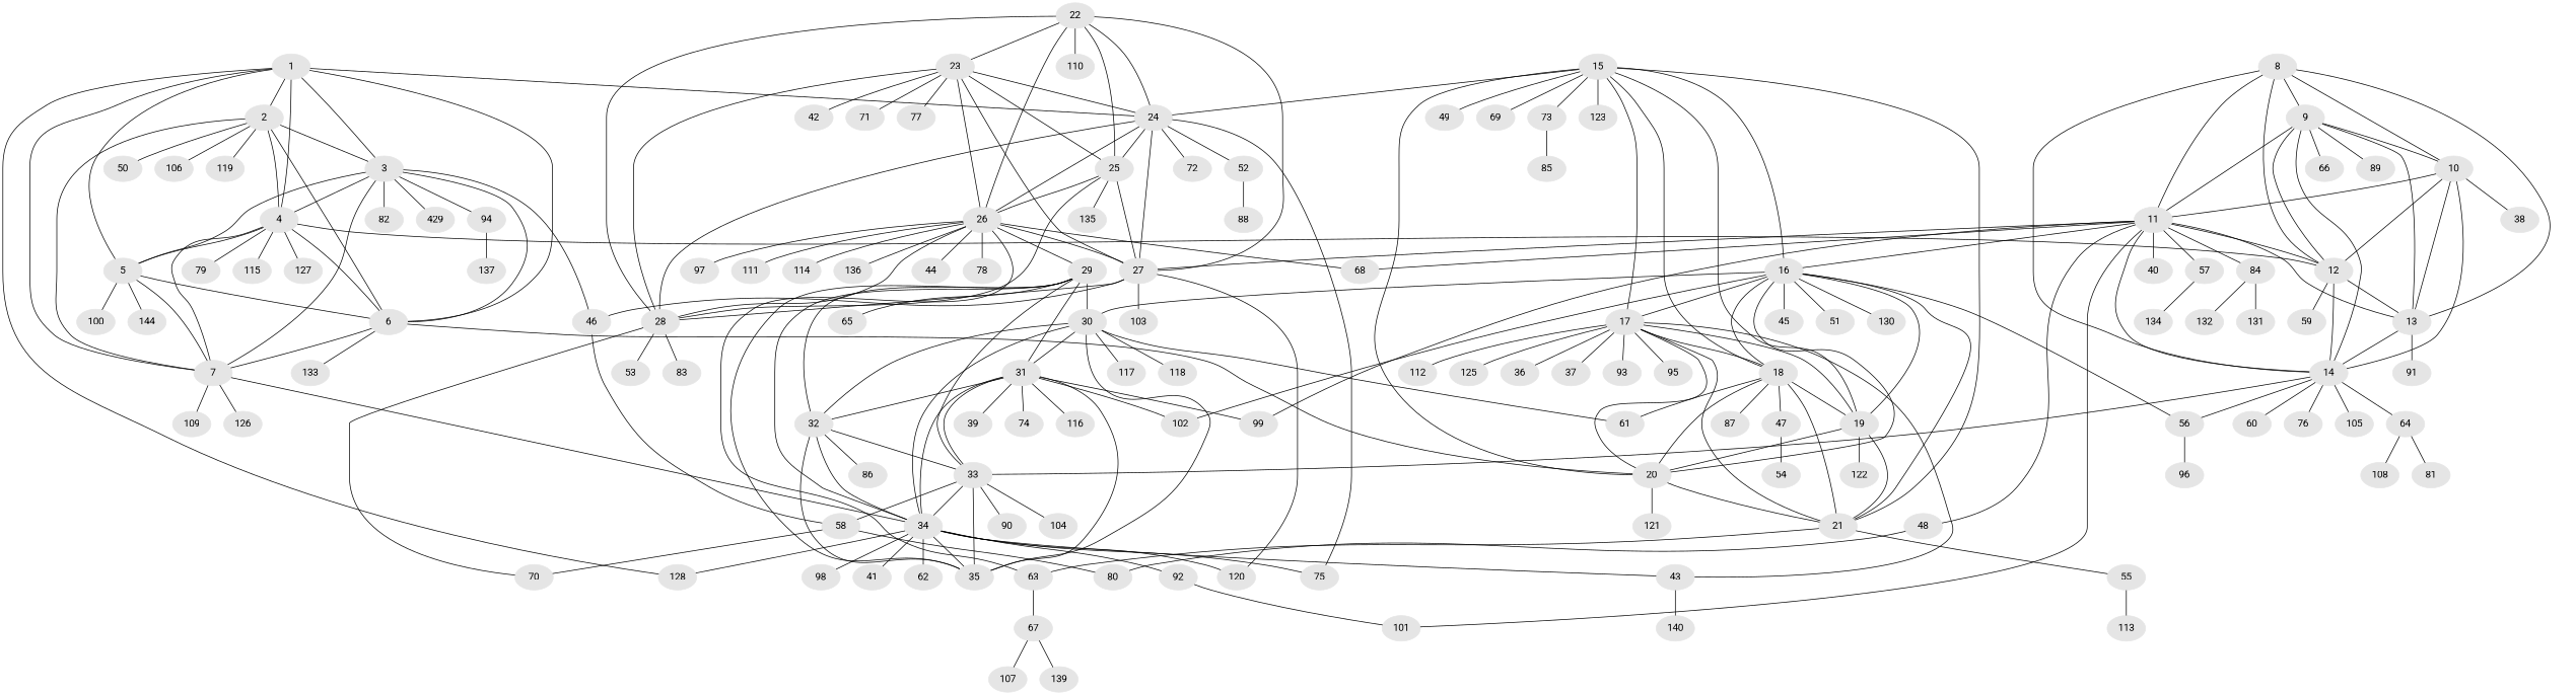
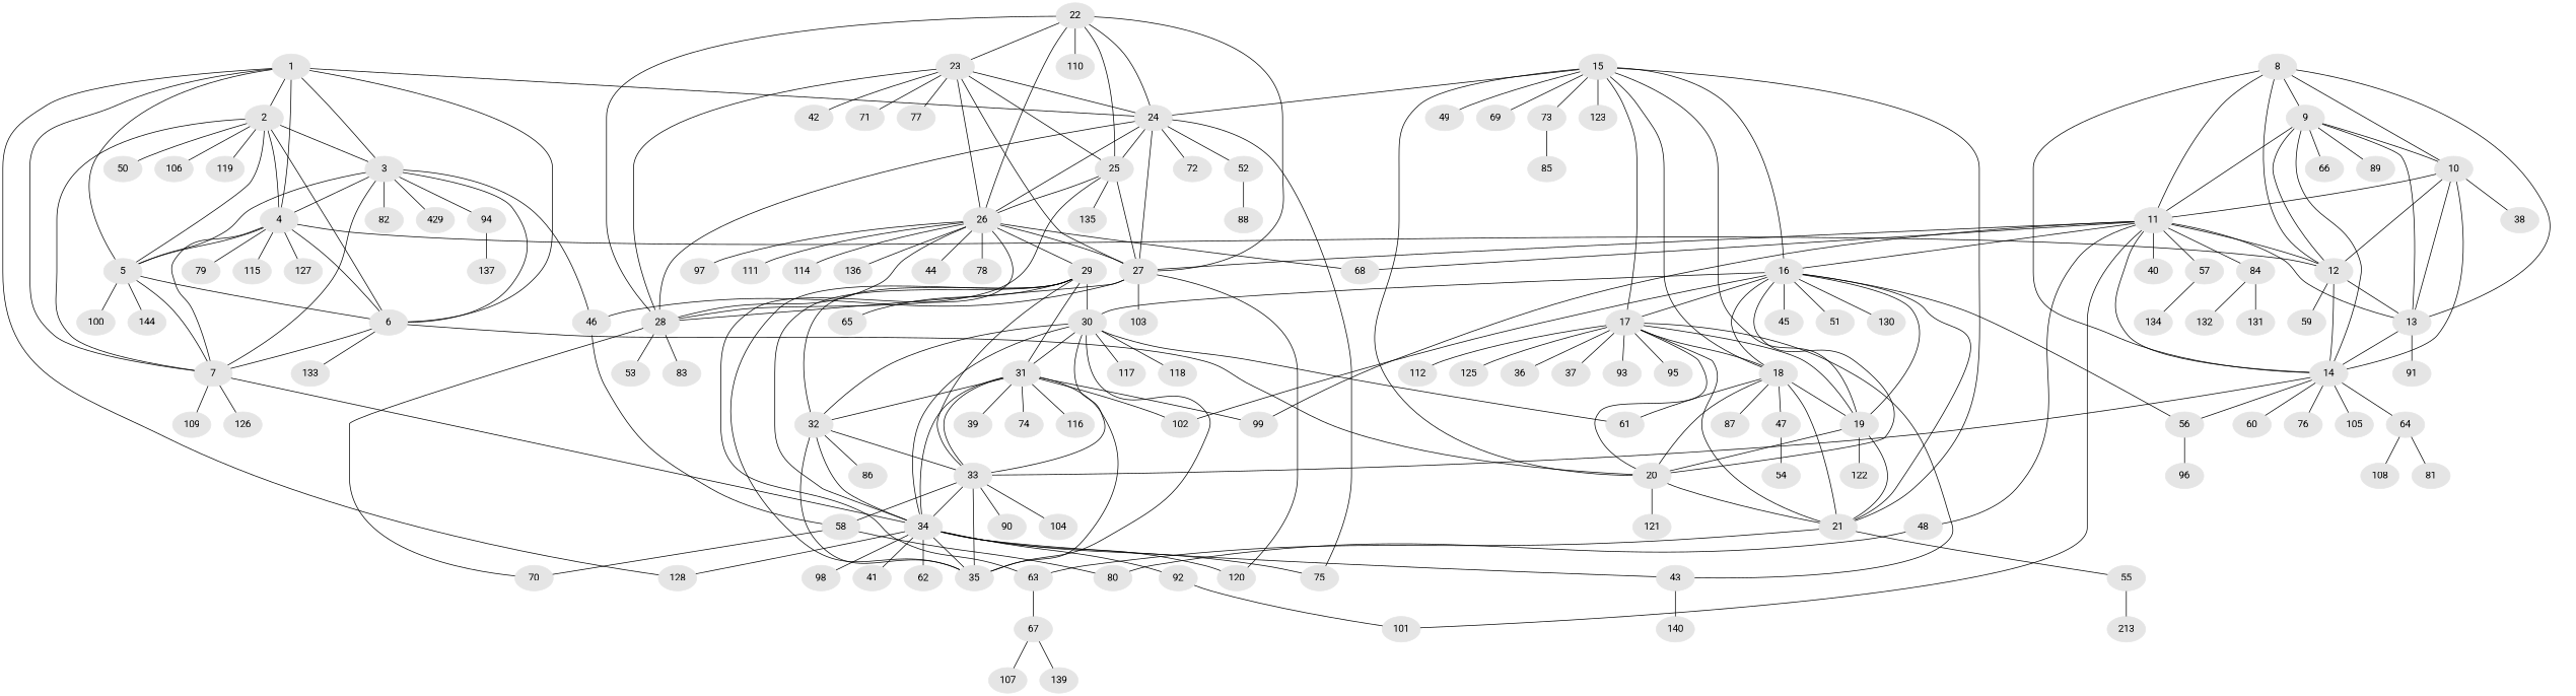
  graph {
    fontname=Roboto
    node [color=gray90 fontname=Roboto style=filled]
    edge [fontname=Roboto]
    1
    2
    3
    4
    5
    6
    7
    24
    128
    50
    106
    119
    46
    82
    94
    n16 [label=429]
    12
    79
    115
    127
    100
    n22 [label=144]
    20
    133
    34
    109
    126
    27
    25
    26
    28
    52
    72
    75
    58
    137
    13
    14
    59
    21
    121
    43
    120
    35
    41
    62
    92
    98
    8
    9
    10
    11
    66
    89
    38
    16
    40
    48
    57
    68
    84
    99
    101
    91
    33
    56
    60
    64
    76
    105
    17
    18
    19
    30
    45
    51
    102
    130
    103
    80
    134
    131
    132
    90
    104
    96
    81
    108
    15
    49
    69
    73
    123
    36
    37
    93
    95
    112
    125
    47
    61
    87
    122
    55
    63
    85
    31
    32
    117
    118
    140
    54
-   113
+   113 [label=213]
    67
    22
    23
    110
    42
    71
    77
    135
    29
    44
    78
    97
    111
    114
    136
    53
    70
    83
    88
    65
    39
    74
    116
    86
    107
    139
    1 -- 2
    1 -- 3
    1 -- 4
    1 -- 5
    1 -- 6
    1 -- 7
    1 -- 24
    1 -- 128
    2 -- 3
    2 -- 4
+   2 -- 5
    2 -- 6
    2 -- 7
    2 -- 50
    2 -- 106
    2 -- 119
    3 -- 4
    3 -- 5
    3 -- 6
    3 -- 7
    3 -- 46
    3 -- 82
    3 -- 94
    3 -- n16
    4 -- 5
    4 -- 6
    4 -- 7
    4 -- 12
    4 -- 79
    4 -- 115
    4 -- 127
    5 -- 6
    5 -- 7
    5 -- 100
    5 -- n22
    6 -- 7
    6 -- 20
    6 -- 133
    7 -- 34
    7 -- 109
    7 -- 126
    24 -- 27
    24 -- 25
    24 -- 26
    24 -- 28
    24 -- 52
    24 -- 72
    24 -- 75
    46 -- 58
    94 -- 137
    12 -- 13
    12 -- 14
    12 -- 59
    20 -- 21
    20 -- 121
    34 -- 128
    34 -- 75
    34 -- 43
    34 -- 120
    34 -- 35
    34 -- 41
    34 -- 62
    34 -- 92
    34 -- 98
    27 -- 46
    27 -- 28
    27 -- 120
    27 -- 103
    25 -- 27
    25 -- 26
    25 -- 28
    25 -- 135
    26 -- 27
    26 -- 28
    26 -- 68
    26 -- 63
    26 -- 29
    26 -- 44
    26 -- 78
    26 -- 97
    26 -- 111
    26 -- 114
    26 -- 136
    28 -- 53
    28 -- 70
    28 -- 83
    52 -- 88
    58 -- 80
    58 -- 70
    13 -- 14
    13 -- 91
    14 -- 33
    14 -- 56
    14 -- 60
    14 -- 64
    14 -- 76
    14 -- 105
    21 -- 55
    21 -- 63
    43 -- 140
    92 -- 101
    8 -- 12
    8 -- 13
    8 -- 14
    8 -- 9
    8 -- 10
    8 -- 11
    9 -- 12
    9 -- 13
    9 -- 14
    9 -- 10
    9 -- 11
    9 -- 66
    9 -- 89
    10 -- 12
    10 -- 13
    10 -- 14
    10 -- 11
    10 -- 38
    11 -- 12
    11 -- 27
    11 -- 13
    11 -- 14
    11 -- 16
    11 -- 40
    11 -- 48
    11 -- 57
    11 -- 68
    11 -- 84
    11 -- 99
    11 -- 101
    16 -- 20
    16 -- 21
    16 -- 56
    16 -- 17
    16 -- 18
    16 -- 19
    16 -- 30
    16 -- 45
    16 -- 51
    16 -- 102
    16 -- 130
    48 -- 80
    57 -- 134
    84 -- 131
    84 -- 132
    33 -- 34
    33 -- 58
    33 -- 35
    33 -- 90
    33 -- 104
    56 -- 96
    64 -- 81
    64 -- 108
    17 -- 20
    17 -- 21
    17 -- 43
    17 -- 18
    17 -- 19
    17 -- 36
    17 -- 37
    17 -- 93
    17 -- 95
    17 -- 112
    17 -- 125
    18 -- 20
    18 -- 21
    18 -- 19
    18 -- 47
    18 -- 61
    18 -- 87
    19 -- 20
    19 -- 21
    19 -- 122
    30 -- 34
    30 -- 35
+   30 -- 33
    30 -- 61
    30 -- 31
    30 -- 32
    30 -- 117
    30 -- 118
    15 -- 24
    15 -- 20
    15 -- 21
    15 -- 16
    15 -- 17
    15 -- 18
    15 -- 19
    15 -- 49
    15 -- 69
    15 -- 73
    15 -- 123
    73 -- 85
    47 -- 54
    55 -- 113
    63 -- 67
    31 -- 34
    31 -- 35
    31 -- 99
    31 -- 33
    31 -- 102
    31 -- 32
    31 -- 39
    31 -- 74
    31 -- 116
    32 -- 34
    32 -- 35
    32 -- 33
    32 -- 86
    67 -- 107
    67 -- 139
    22 -- 24
    22 -- 27
    22 -- 25
    22 -- 26
    22 -- 28
    22 -- 23
    22 -- 110
    23 -- 24
    23 -- 27
    23 -- 25
    23 -- 26
    23 -- 28
    23 -- 42
    23 -- 71
    23 -- 77
    29 -- 34
    29 -- 35
    29 -- 33
    29 -- 30
    29 -- 31
    29 -- 32
    29 -- 65
  }
